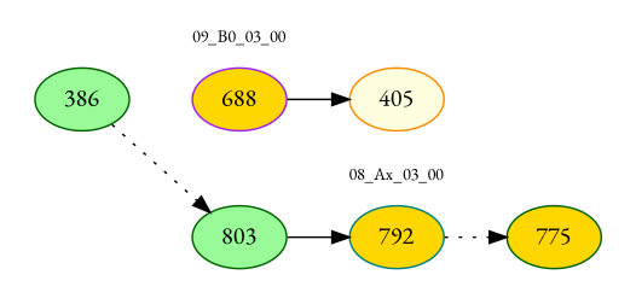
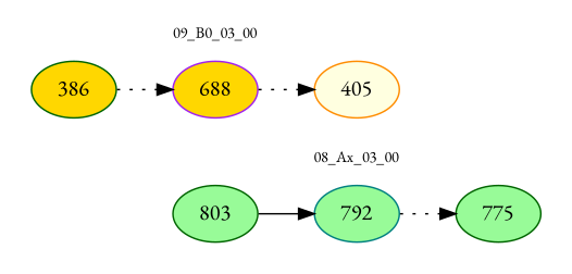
  digraph {
    fontname="EB Garamond"
    rankdir=LR
    node [color=darkgreen fillcolor=gold fontname="EB Garamond" style=filled]
    edge [color=black fontname="EB Garamond" style=solid]
    n1 [fillcolor=palegreen label=803]
-   n2 [color=teal label=792]
-   n3 [label=775]
-   n4 [fillcolor=palegreen label=386]
+   n2 [color=teal fillcolor=palegreen label=792]
+   n3 [fillcolor=palegreen label=775]
+   n4 [label=386]
    n5 [color=purple label=688]
    n6 [color=darkorange fillcolor=lightyellow label=405]
    subgraph cluster_1 {
      color=white
      fontsize=10
      label="08_Ax_03_00"
      n1
      n2
      n3
    }
    subgraph cluster_2 {
      color=white
      fontsize=10
      label="09_B0_03_00"
      n4
      n5
      n6
    }
    n1 -> n2
    n2 -> n3 [style=dotted]
-   n4 -> n1 [style=dotted]
-   n5 -> n6
+   n4 -> n5 [style=dotted]
+   n5 -> n6 [style=dotted]
  }
